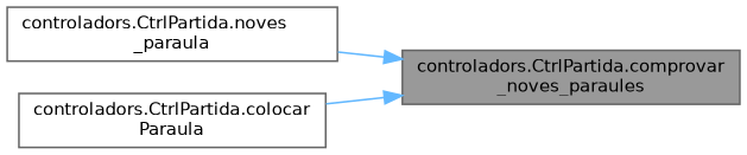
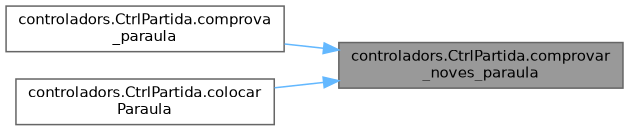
  digraph {
    rankdir=RL
    node [color=grey40 fillcolor=white fontname=Helvetica fontsize=10 shape=box style=filled]
    edge [color=steelblue1 dir=back fontname=Helvetica fontsize=10 labelfontname=Helvetica labelfontsize=10 style=solid]
-   n1 [color=gray40 fillcolor=grey60 fontcolor=black height=0.2 label="controladors.CtrlPartida.comprovar\l_noves_paraules" width=0.4]
-   n2 [height=0.2 label="controladors.CtrlPartida.noves\l_paraula" width=0.4]
+   n1 [color=gray40 fillcolor=grey60 fontcolor=black height=0.2 label="controladors.CtrlPartida.comprovar\l_noves_paraula" width=0.4]
+   n2 [height=0.2 label="controladors.CtrlPartida.comprova\l_paraula" width=0.4]
    n3 [height=0.2 label="controladors.CtrlPartida.colocar\lParaula" width=0.4]
    n1 -> n2
    n1 -> n3
  }
